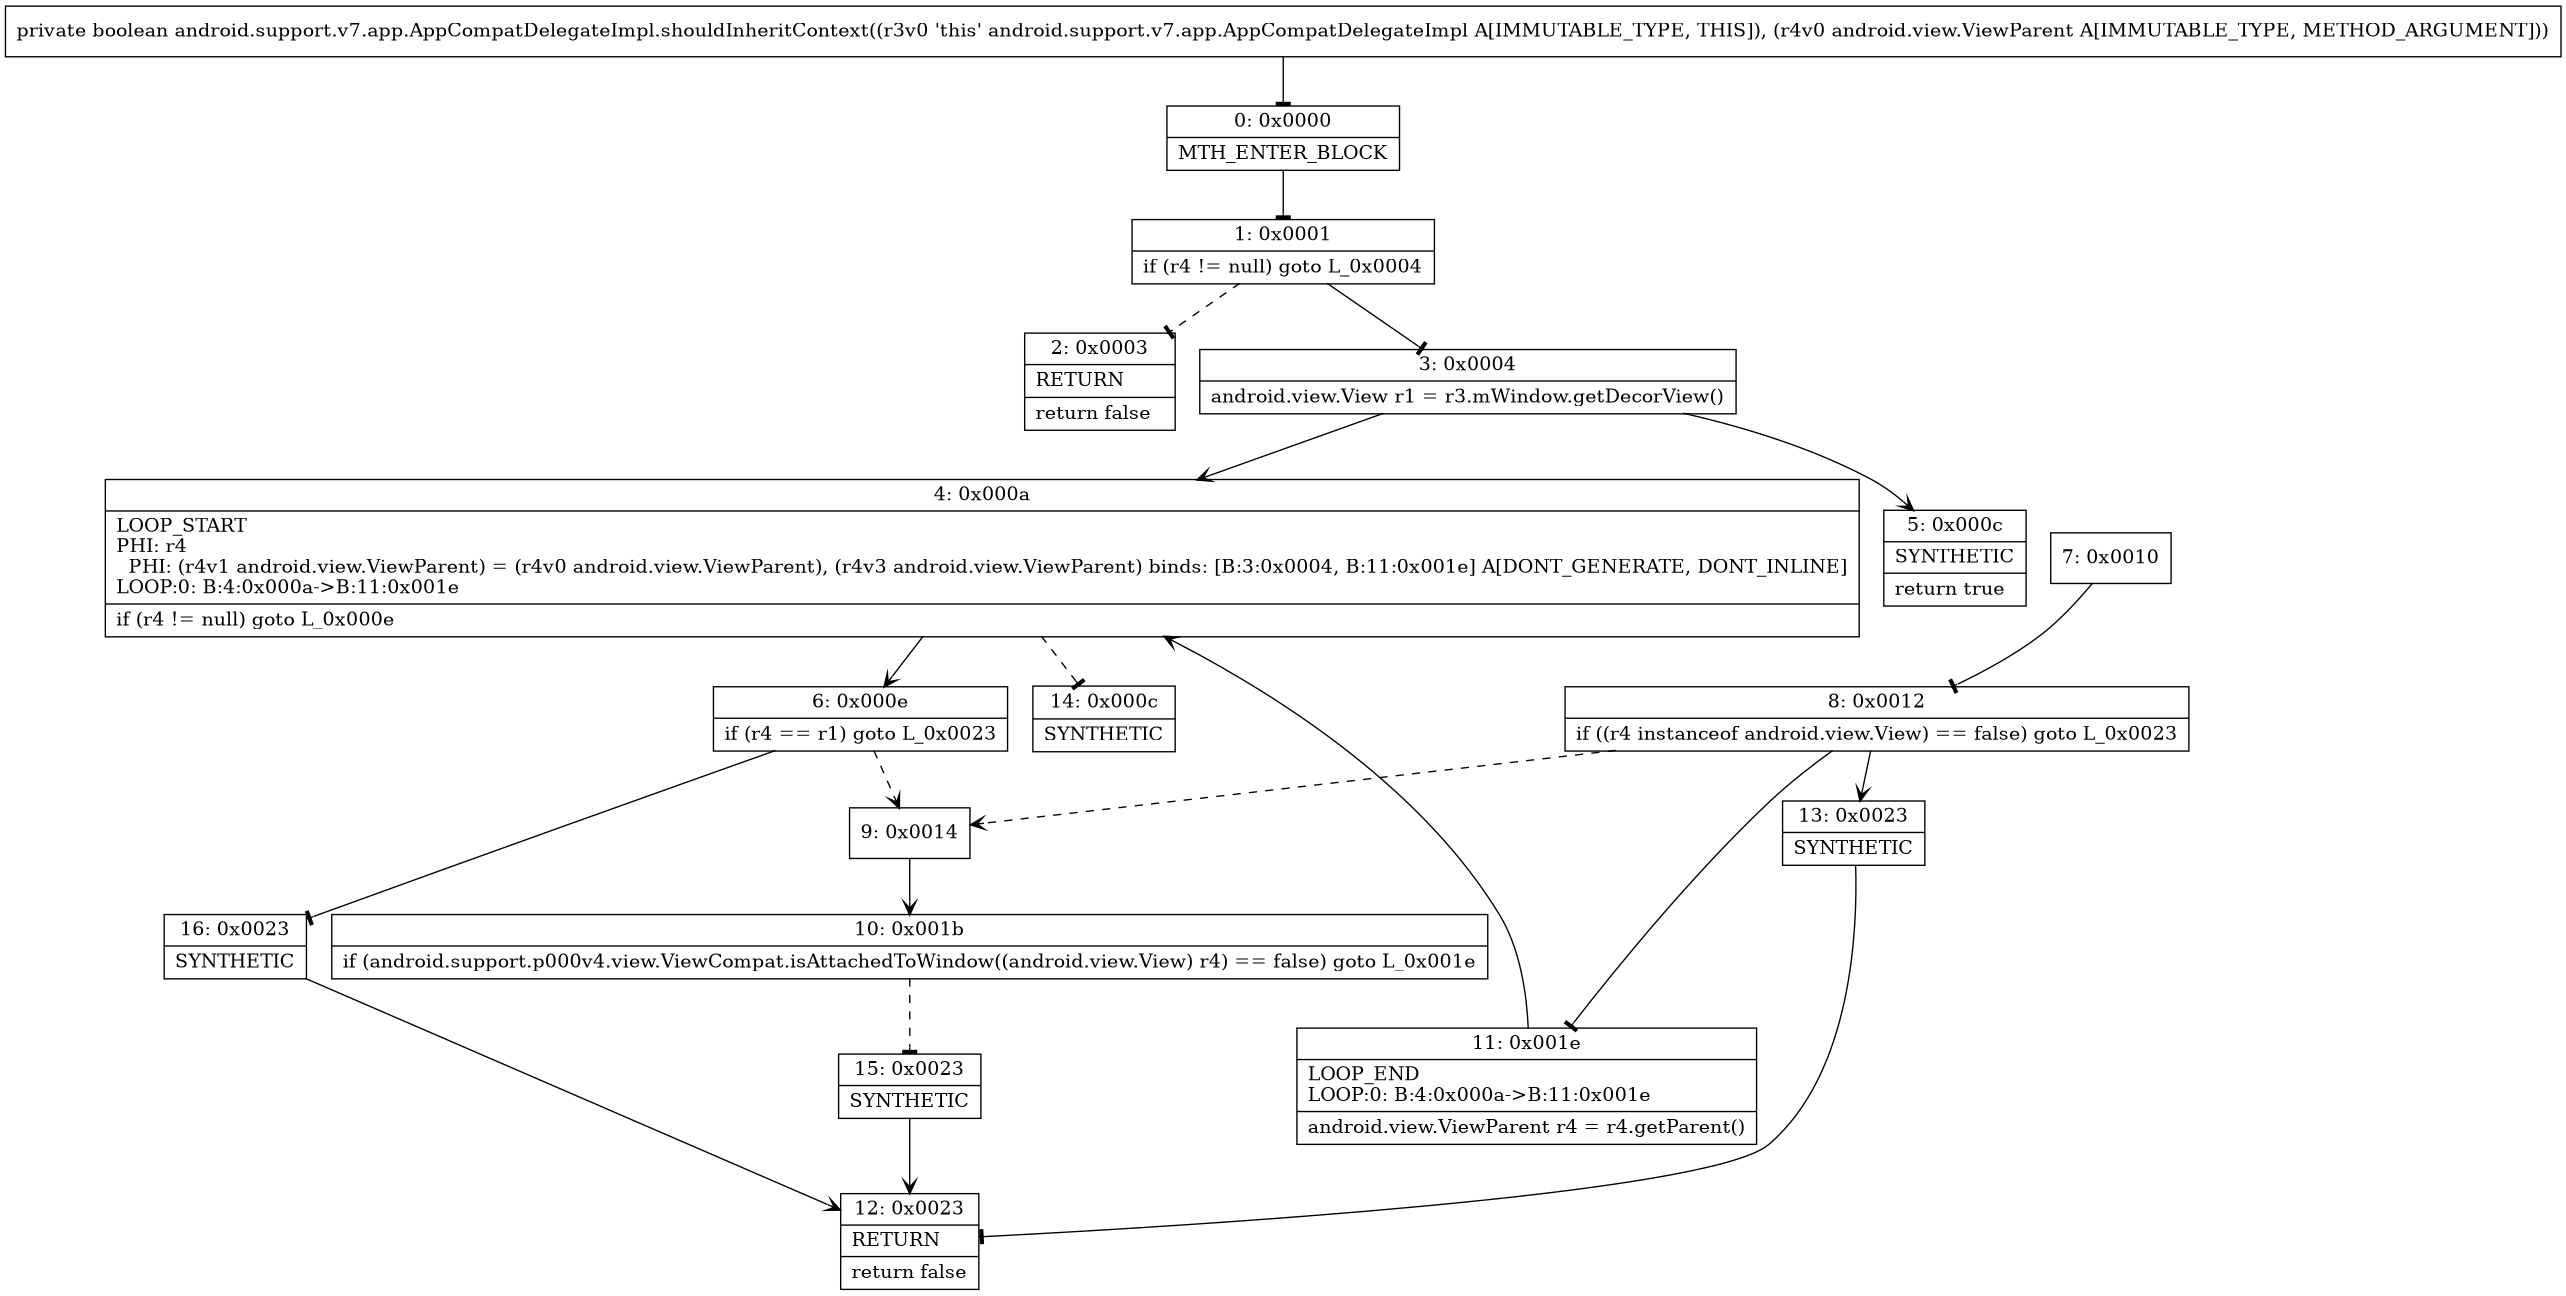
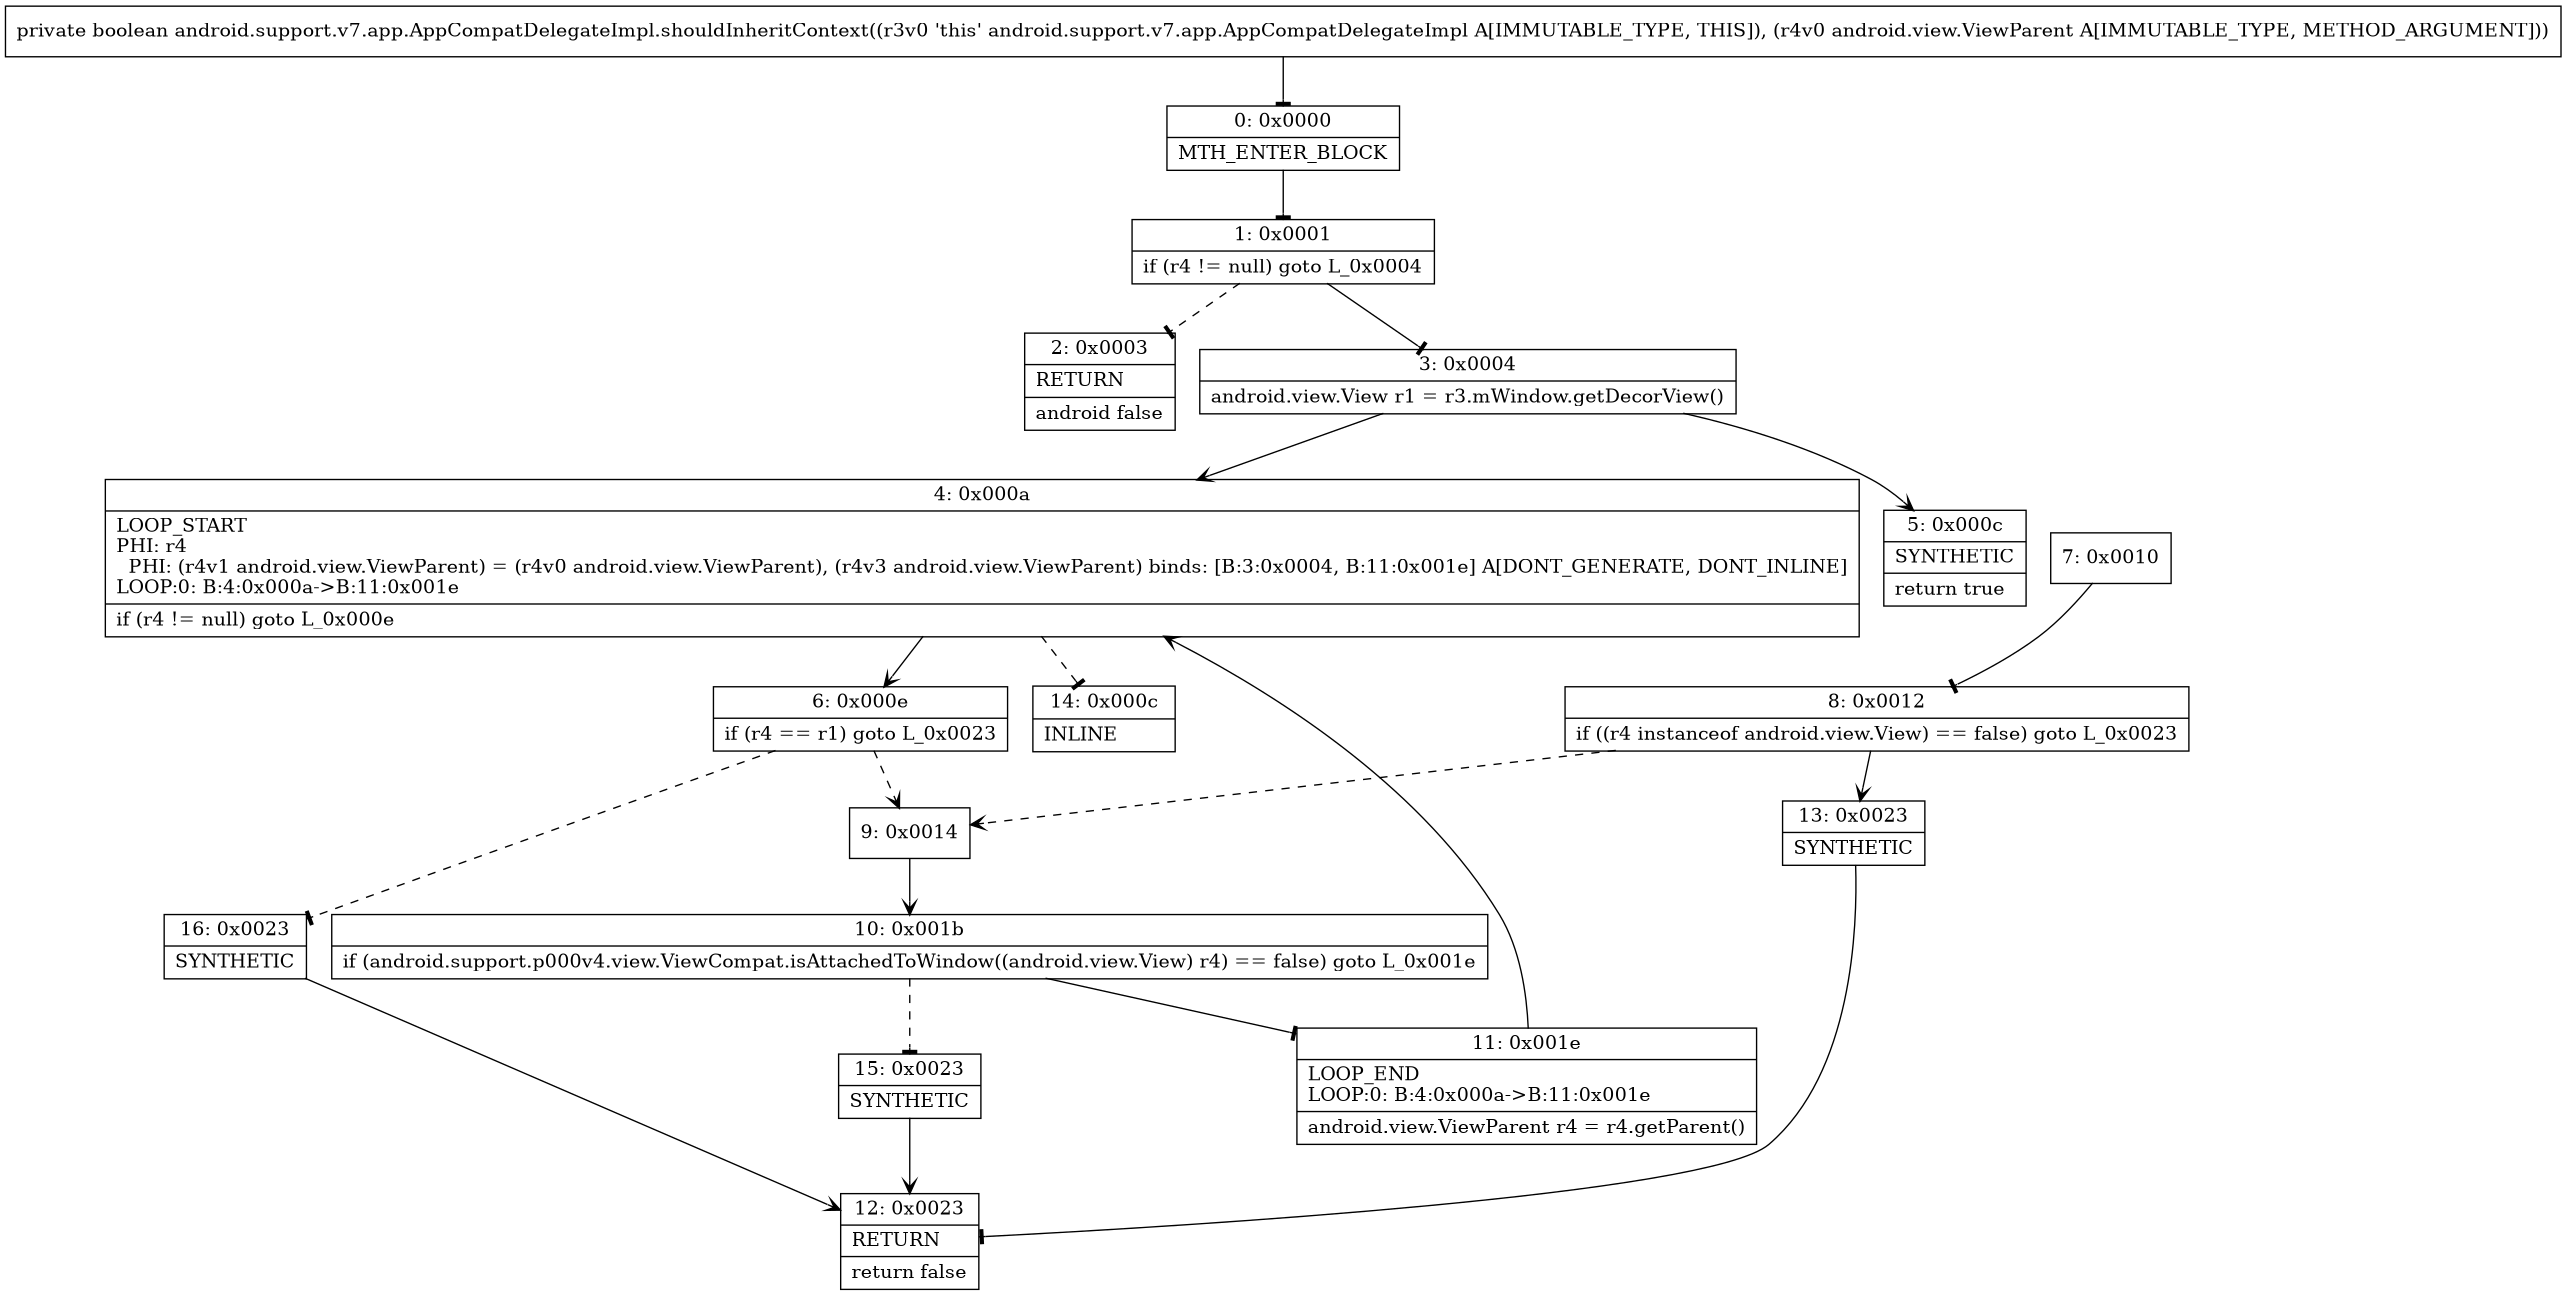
  digraph {
    node [shape=record]
    edge [arrowhead=tee]
    n1 [label="{0\:\ 0x0000|MTH_ENTER_BLOCK\l}"]
    n2 [label="{1\:\ 0x0001|if (r4 != null) goto L_0x0004\l}"]
-   n3 [label="{2\:\ 0x0003|RETURN\l|return false\l}"]
+   n3 [label="{2\:\ 0x0003|RETURN\l|android false\l}"]
    n4 [label="{3\:\ 0x0004|android.view.View r1 = r3.mWindow.getDecorView()\l}"]
    n5 [label="{4\:\ 0x000a|LOOP_START\lPHI: r4 \l  PHI: (r4v1 android.view.ViewParent) = (r4v0 android.view.ViewParent), (r4v3 android.view.ViewParent) binds: [B:3:0x0004, B:11:0x001e] A[DONT_GENERATE, DONT_INLINE]\lLOOP:0: B:4:0x000a\-\>B:11:0x001e\l|if (r4 != null) goto L_0x000e\l}"]
    n6 [label="{5\:\ 0x000c|SYNTHETIC\l|return true\l}"]
    n7 [label="{6\:\ 0x000e|if (r4 == r1) goto L_0x0023\l}"]
-   n8 [label="{14\:\ 0x000c|SYNTHETIC\l}"]
+   n8 [label="{14\:\ 0x000c|INLINE\l}"]
    n9 [label="{16\:\ 0x0023|SYNTHETIC\l}"]
    n10 [label="{9\:\ 0x0014}"]
    n11 [label="{7\:\ 0x0010}"]
    n12 [label="{8\:\ 0x0012|if ((r4 instanceof android.view.View) == false) goto L_0x0023\l}"]
    n13 [label="{12\:\ 0x0023|RETURN\l|return false\l}"]
    n14 [label="{13\:\ 0x0023|SYNTHETIC\l}"]
    n15 [label="{10\:\ 0x001b|if (android.support.p000v4.view.ViewCompat.isAttachedToWindow((android.view.View) r4) == false) goto L_0x001e\l}"]
    n16 [label="{11\:\ 0x001e|LOOP_END\lLOOP:0: B:4:0x000a\-\>B:11:0x001e\l|android.view.ViewParent r4 = r4.getParent()\l}"]
    n17 [label="{15\:\ 0x0023|SYNTHETIC\l}"]
    n18 [label="{private boolean android.support.v7.app.AppCompatDelegateImpl.shouldInheritContext((r3v0 'this' android.support.v7.app.AppCompatDelegateImpl A[IMMUTABLE_TYPE, THIS]), (r4v0 android.view.ViewParent A[IMMUTABLE_TYPE, METHOD_ARGUMENT])) }"]
    n1 -> n2
    n2 -> n3 [style=dashed]
    n2 -> n4
    n4 -> n5 [arrowhead=vee]
    n4 -> n6 [arrowhead=vee]
    n5 -> n7 [arrowhead=vee]
    n5 -> n8 [style=dashed]
-   n7 -> n9
+   n7 -> n9 [style=dashed]
    n7 -> n10 [arrowhead=vee style=dashed]
    n9 -> n13 [arrowhead=vee]
    n10 -> n15 [arrowhead=vee]
    n11 -> n12
    n12 -> n10 [arrowhead=vee style=dashed]
    n12 -> n14 [arrowhead=vee]
    n14 -> n13
-   n12 -> n16
+   n15 -> n16
    n15 -> n17 [style=dashed]
    n16 -> n5 [arrowhead=vee]
    n17 -> n13 [arrowhead=vee]
    n18 -> n1
  }
